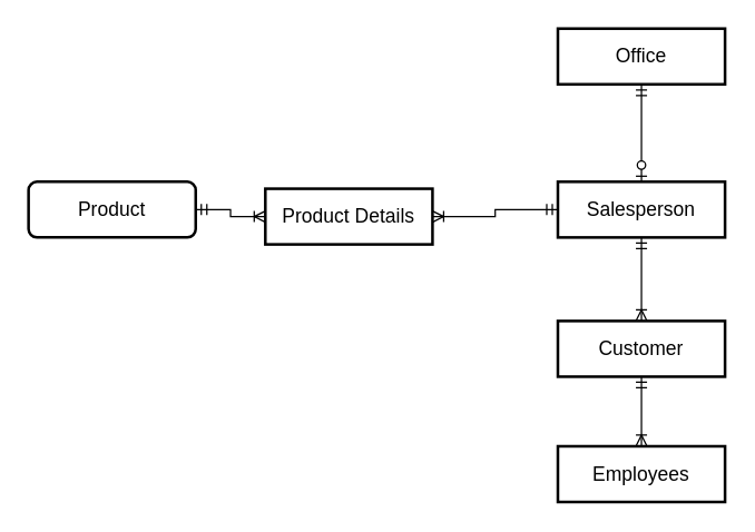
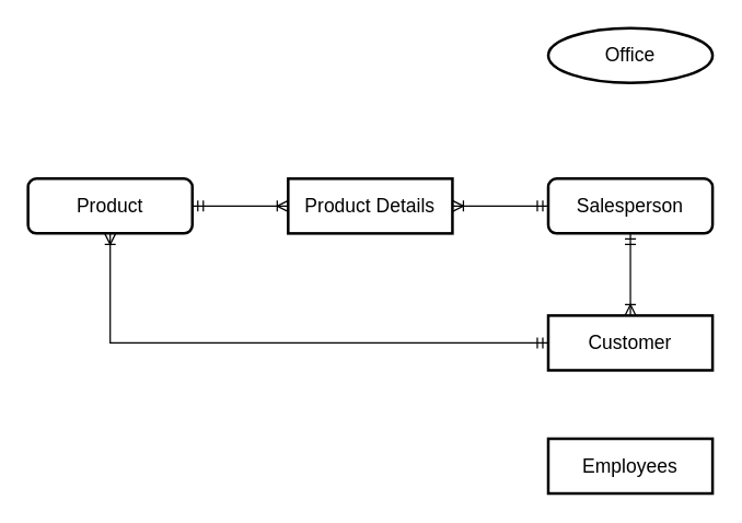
  <mxCell id="0" />
  <mxCell id="1" parent="0" />
  <mxCell id="2" style="edgeStyle=orthogonalEdgeStyle;rounded=0;orthogonalLoop=1;jettySize=auto;html=1;exitX=1;exitY=0.5;exitDx=0;exitDy=0;entryX=0;entryY=0.5;entryDx=0;entryDy=0;startArrow=ERmandOne;startFill=0;endArrow=ERoneToMany;endFill=0;" edge="1" parent="1" source="3" target="4"><mxGeometry relative="1" as="geometry" /></mxCell>
  <mxCell id="3" value="Product" style="strokeWidth=2;whiteSpace=wrap;html=1;align=center;fontSize=14;rounded=1;" vertex="1" parent="1"><mxGeometry x="20" y="130" width="120" height="40" as="geometry" /></mxCell>
- <mxCell id="4" value="Product Details" style="strokeWidth=2;whiteSpace=wrap;html=1;align=center;fontSize=14;" vertex="1" parent="1"><mxGeometry x="190" y="135" width="120" height="40" as="geometry" /></mxCell>
+ <mxCell id="4" value="Product Details" style="strokeWidth=2;whiteSpace=wrap;html=1;align=center;fontSize=14;" vertex="1" parent="1"><mxGeometry x="210" y="130" width="120" height="40" as="geometry" /></mxCell>
  <mxCell id="5" style="edgeStyle=orthogonalEdgeStyle;rounded=0;orthogonalLoop=1;jettySize=auto;html=1;entryX=1;entryY=0.5;entryDx=0;entryDy=0;startArrow=ERmandOne;startFill=0;endArrow=ERoneToMany;endFill=0;" edge="1" parent="1" source="8" target="4"><mxGeometry relative="1" as="geometry" /></mxCell>
- <mxCell id="6" style="edgeStyle=orthogonalEdgeStyle;rounded=0;orthogonalLoop=1;jettySize=auto;html=1;entryX=0.5;entryY=1;entryDx=0;entryDy=0;startArrow=ERzeroToOne;startFill=1;endArrow=ERmandOne;endFill=0;" edge="1" parent="1" source="8" target="9"><mxGeometry relative="1" as="geometry" /></mxCell>
  <mxCell id="7" style="edgeStyle=orthogonalEdgeStyle;rounded=0;orthogonalLoop=1;jettySize=auto;html=1;entryX=0.5;entryY=0;entryDx=0;entryDy=0;startArrow=ERmandOne;startFill=0;endArrow=ERoneToMany;endFill=0;" edge="1" parent="1" source="8" target="11"><mxGeometry relative="1" as="geometry" /></mxCell>
- <mxCell id="8" value="Salesperson" style="strokeWidth=2;whiteSpace=wrap;html=1;align=center;fontSize=14;" vertex="1" parent="1"><mxGeometry x="400" y="130" width="120" height="40" as="geometry" /></mxCell>
- <mxCell id="9" value="Office" style="strokeWidth=2;whiteSpace=wrap;html=1;align=center;fontSize=14;" vertex="1" parent="1"><mxGeometry x="400" y="20" width="120" height="40" as="geometry" /></mxCell>
- <mxCell id="10" style="edgeStyle=orthogonalEdgeStyle;rounded=0;orthogonalLoop=1;jettySize=auto;html=1;entryX=0.5;entryY=0;entryDx=0;entryDy=0;startArrow=ERmandOne;startFill=0;endArrow=ERoneToMany;endFill=0;" edge="1" parent="1" source="11" target="12"><mxGeometry relative="1" as="geometry" /></mxCell>
+ <mxCell id="8" value="Salesperson" style="strokeWidth=2;whiteSpace=wrap;html=1;align=center;fontSize=14;rounded=1;" vertex="1" parent="1"><mxGeometry x="400" y="130" width="120" height="40" as="geometry" /></mxCell>
+ <mxCell id="9" value="Office" style="ellipse;strokeWidth=2;whiteSpace=wrap;html=1;align=center;fontSize=14;" vertex="1" parent="1"><mxGeometry x="400" y="20" width="120" height="40" as="geometry" /></mxCell>
+ <mxCell id="10" style="edgeStyle=orthogonalEdgeStyle;rounded=0;orthogonalLoop=1;jettySize=auto;html=1;startArrow=ERmandOne;startFill=0;endArrow=ERoneToMany;endFill=0;" edge="1" parent="1" source="11" target="3"><mxGeometry relative="1" as="geometry" /></mxCell>
  <mxCell id="11" value="Customer" style="strokeWidth=2;whiteSpace=wrap;html=1;align=center;fontSize=14;" vertex="1" parent="1"><mxGeometry x="400" y="230" width="120" height="40" as="geometry" /></mxCell>
  <mxCell id="12" value="Employees" style="strokeWidth=2;whiteSpace=wrap;html=1;align=center;fontSize=14;" vertex="1" parent="1"><mxGeometry x="400" y="320" width="120" height="40" as="geometry" /></mxCell>
